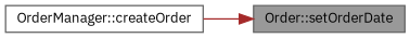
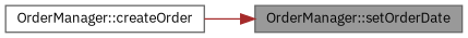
  digraph {
    rankdir=RL
    fontname="IBM Plex Sans"
    node [fontname="IBM Plex Sans" fontsize=10 shape=box style=filled]
-   n1 [color=gray40 fillcolor=grey60 fontcolor=black height=0.2 label="Order::setOrderDate" width=0.4]
+   n1 [color=gray40 fillcolor=grey60 fontcolor=black height=0.2 label="OrderManager::setOrderDate" width=0.4]
    n2 [color=grey40 fillcolor=white height=0.2 label="OrderManager::createOrder" width=0.4]
    n1 -> n2 [color=brown dir=back fontname="IBM Plex Sans" fontsize=10 labelfontname=Helvetica labelfontsize=10 style=solid]
  }
